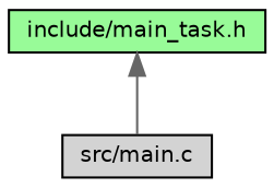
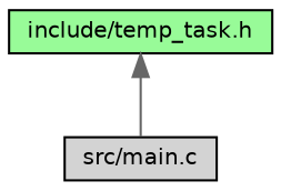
  digraph {
    node [color=black fontname=Helvetica fontsize=10 shape=record style=filled]
-   n1 [fillcolor=palegreen fontcolor=black height=0.2 label="include/main_task.h" width=0.4]
+   n1 [fillcolor=palegreen fontcolor=black height=0.2 label="include/temp_task.h" width=0.4]
    n2 [fillcolor=lightgrey height=0.2 label="src/main.c" width=0.4]
    n1 -> n2 [color=gray40 dir=back fontname=Helvetica fontsize=10 labelfontname=Helvetica labelfontsize=10 style=solid]
  }
